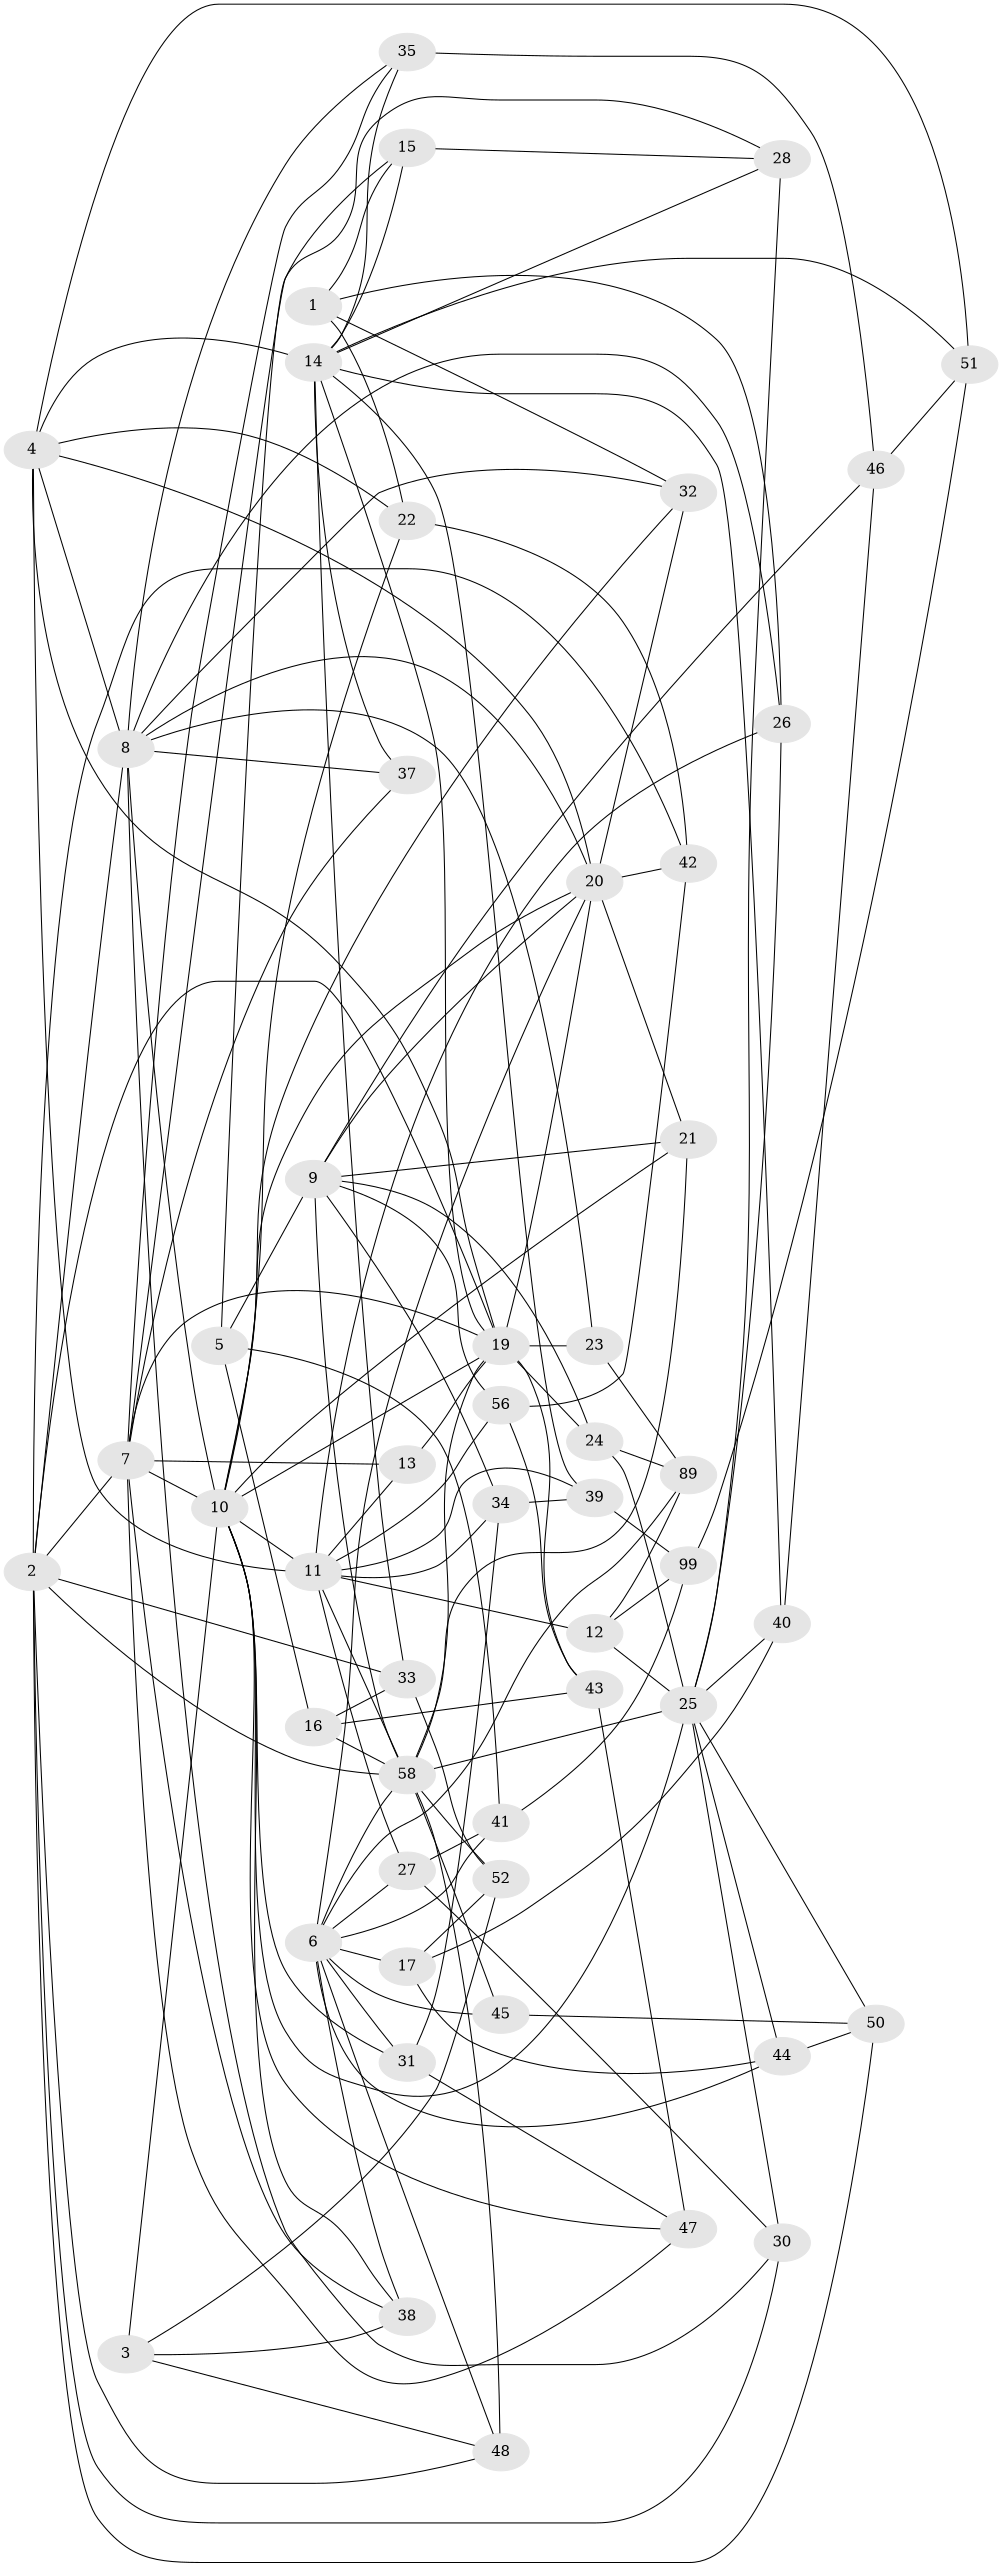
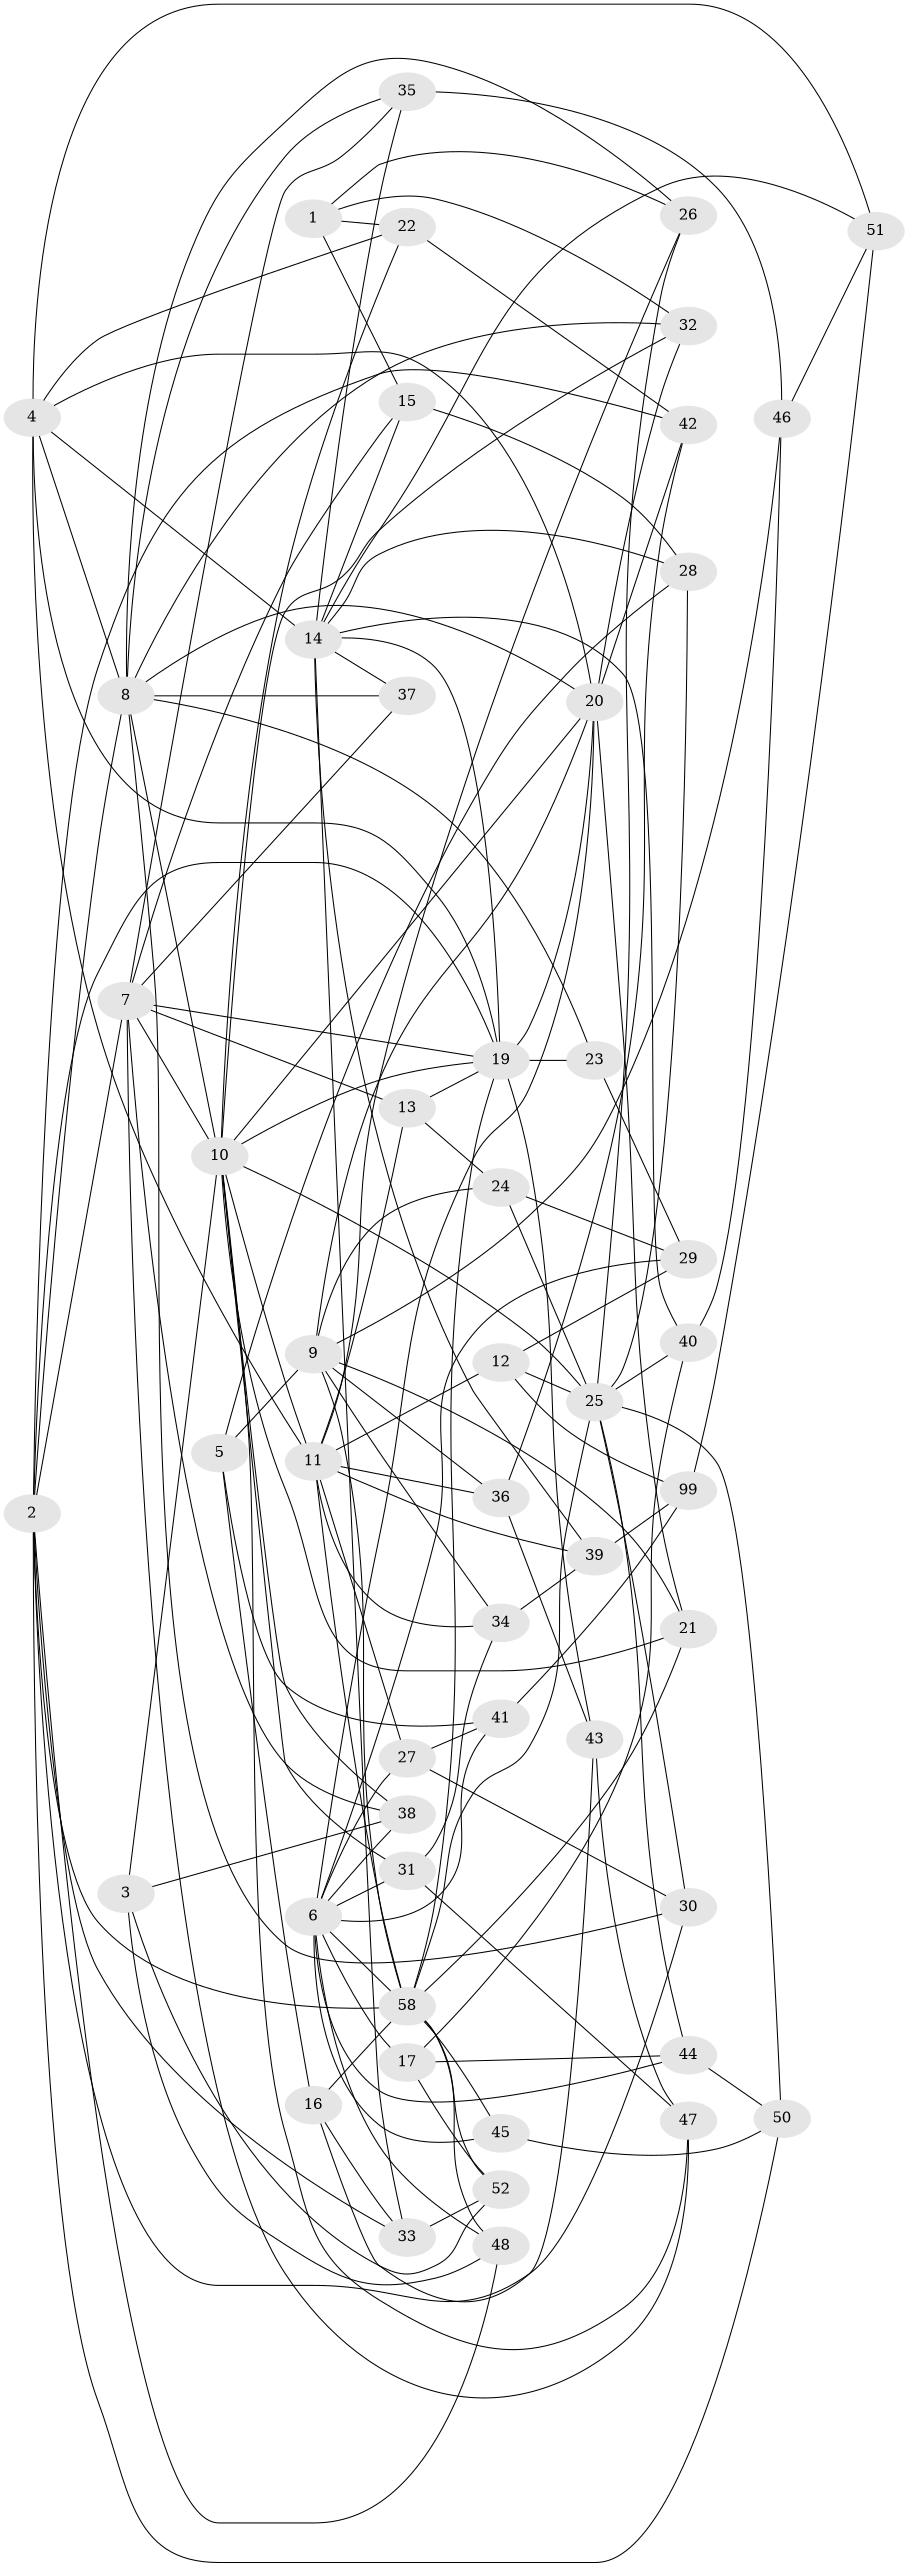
  graph {
    rankdir=LR
    node [color=gray90 style=filled]
    edge [weight=1.0]
    1
    15
    22
    26
    32
    28
    42
    2
    7
    8
    n11 [label=58]
    19
    30
    33
    48
    50
    10
    38
    13
    35
    37
    47
    20
    23
    52
    45
    21
    25
    43
    3
    11
    31
    4
    14
    51
    27
    34
-   36 [label=56]
+   36
    12
    39
    40
    5
    9
    16
    41
    24
    46
    n48 [label=99]
    6
    17
-   29 [label=89]
+   29
    44
    1 -- 15
    1 -- 22
    1 -- 26
    1 -- 32
    15 -- 28
    22 -- 42
    2 -- 42
    2 -- 7
    2 -- 8 [weight=2.0]
    2 -- n11
    2 -- 19
    2 -- 30
    2 -- 33
    2 -- 48
    2 -- 50
    7 -- 15
    7 -- 19
    7 -- 10
    7 -- 38
    7 -- 13
    7 -- 35
    7 -- 37
    7 -- 47
    8 -- 26
    8 -- 32
    8 -- 30
    8 -- 10
    8 -- 35
    8 -- 37 [weight=2.0]
    8 -- 20
    8 -- 23
    n11 -- 19
    n11 -- 48
    n11 -- 52
    n11 -- 45 [weight=2.0]
    n11 -- 21
    n11 -- 25
    19 -- 20
    19 -- 23 [weight=2.0]
    19 -- 43
    33 -- 52
    10 -- 22
    10 -- 32
    10 -- 19
    10 -- 38
    10 -- 47
    10 -- 20
    10 -- 21
    10 -- 25
    10 -- 11
    10 -- 31
    13 -- 19
-   19 -- 24
+   13 -- 24
    35 -- 46
    20 -- 32
    20 -- 42
    20 -- 21
    23 -- 29
    45 -- 50
    25 -- 26
    25 -- 28
    25 -- 30
    25 -- 50
    25 -- 40
    25 -- 44
    43 -- 47
    3 -- 48
    3 -- 10
    3 -- 38
    3 -- 52
    11 -- 26
    11 -- n11
    11 -- 13
    11 -- 27
    11 -- 34
    11 -- 36
    11 -- 12
    11 -- 39
    31 -- 47
    31 -- 34
    4 -- 22
    4 -- 8
    4 -- 19 [weight=2.0]
    4 -- 20 [weight=3.0]
    4 -- 11
    4 -- 14
    4 -- 51
    14 -- 15
    14 -- 28
    14 -- 19
    14 -- 33
    14 -- 35
    14 -- 37
    14 -- 51
    14 -- 39
    14 -- 40
    27 -- 30
    27 -- 41
    34 -- 39
    36 -- 42
    36 -- 43
    12 -- 25
    12 -- n48
    12 -- 29
    39 -- n48
    40 -- 46
    5 -- 28
    5 -- 9
    5 -- 16
    5 -- 41
    9 -- n11
    9 -- 20
    9 -- 21
    9 -- 34
    9 -- 36
    9 -- 24
    9 -- 46
    16 -- n11
    16 -- 33
    16 -- 43
    41 -- n48
    24 -- 25
    24 -- 29
    46 -- 51
    n48 -- 51
    6 -- n11
    6 -- 48
    6 -- 38
    6 -- 20 [weight=2.0]
    6 -- 45
    6 -- 31
    6 -- 27
    6 -- 41
    6 -- 17
    6 -- 29
    6 -- 44
    17 -- 52
    17 -- 40
    17 -- 44
    44 -- 50
  }
